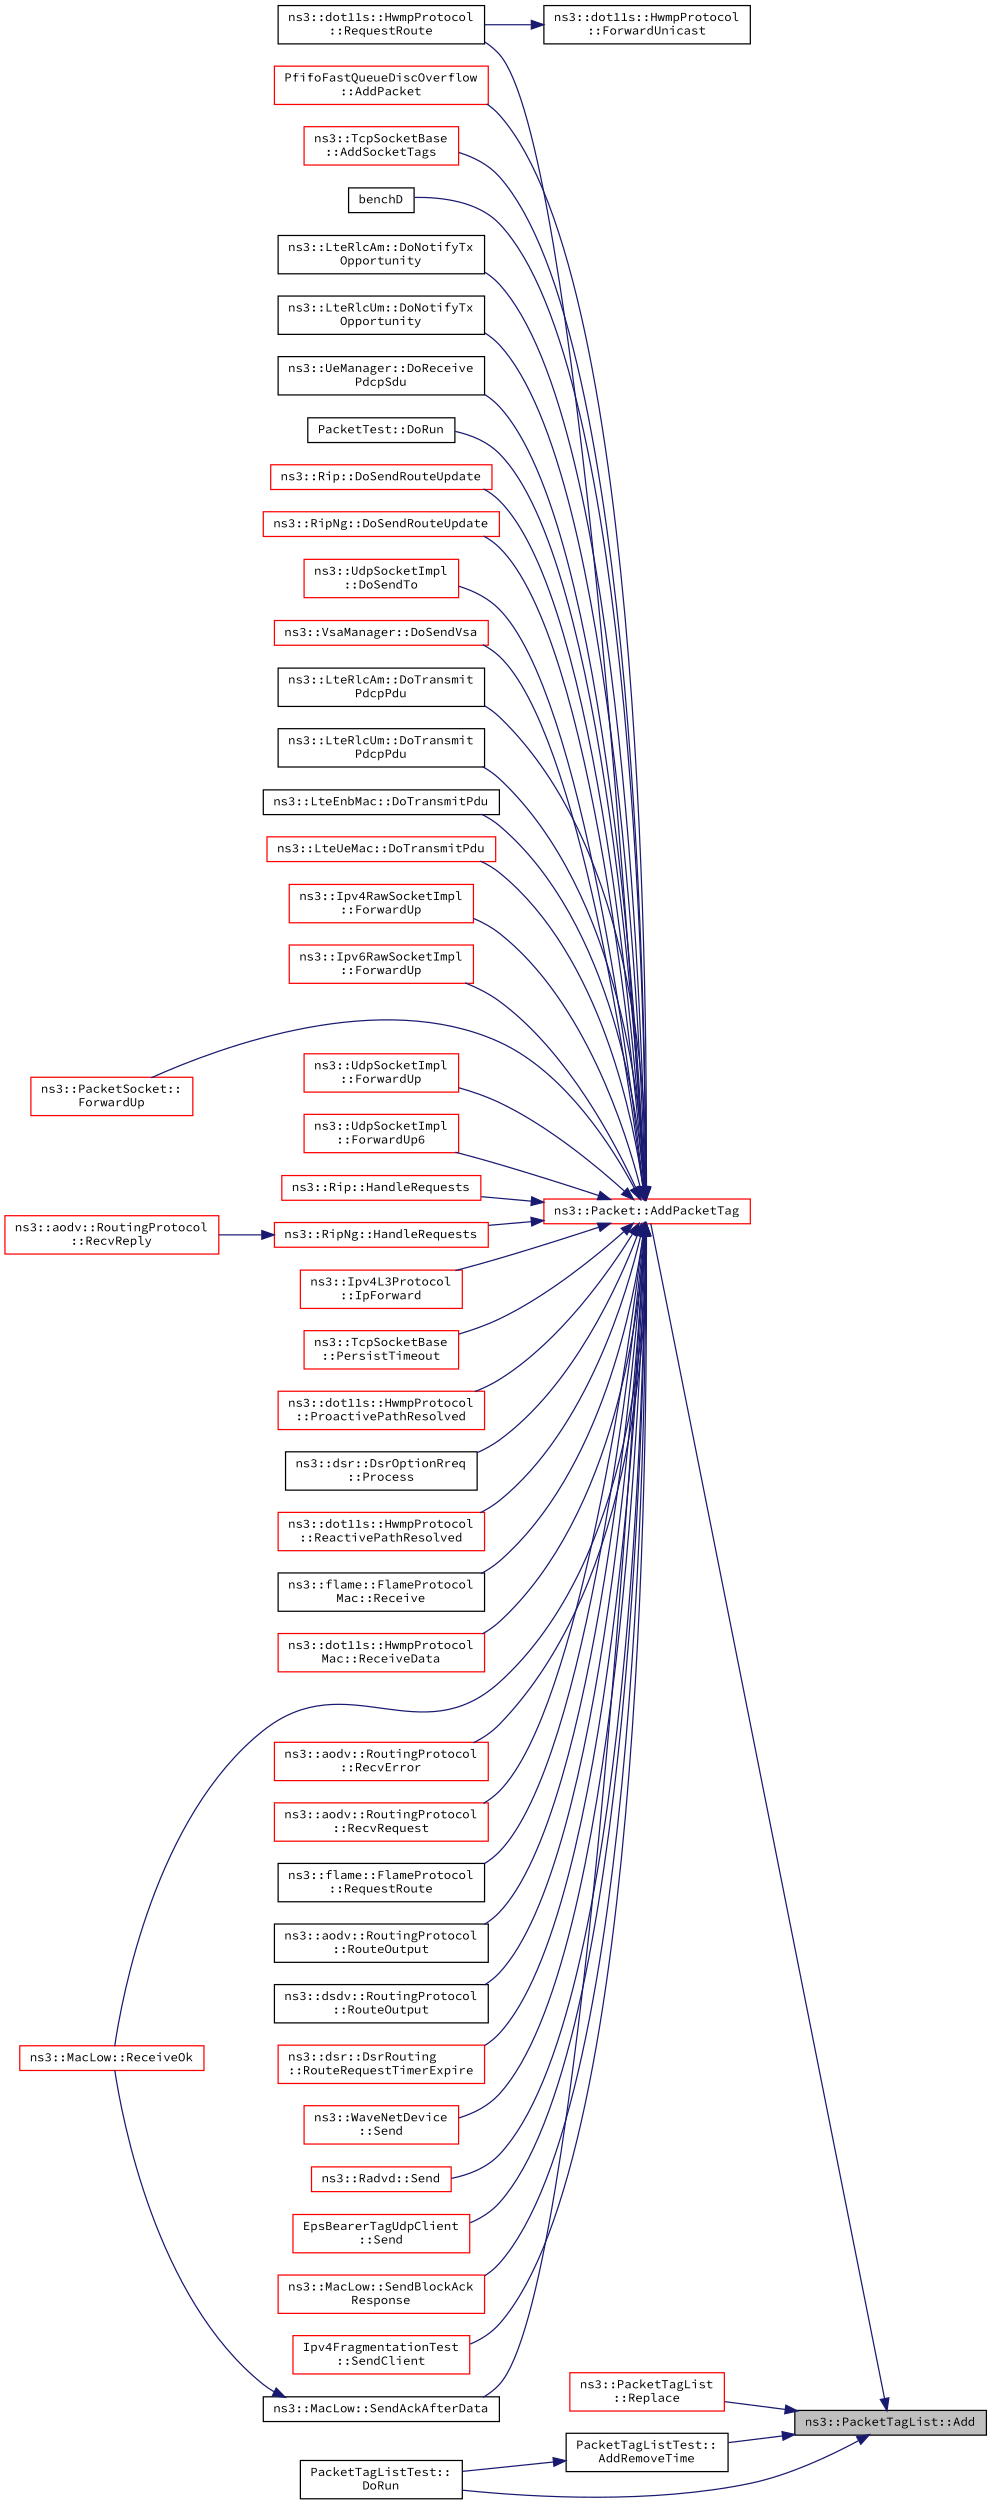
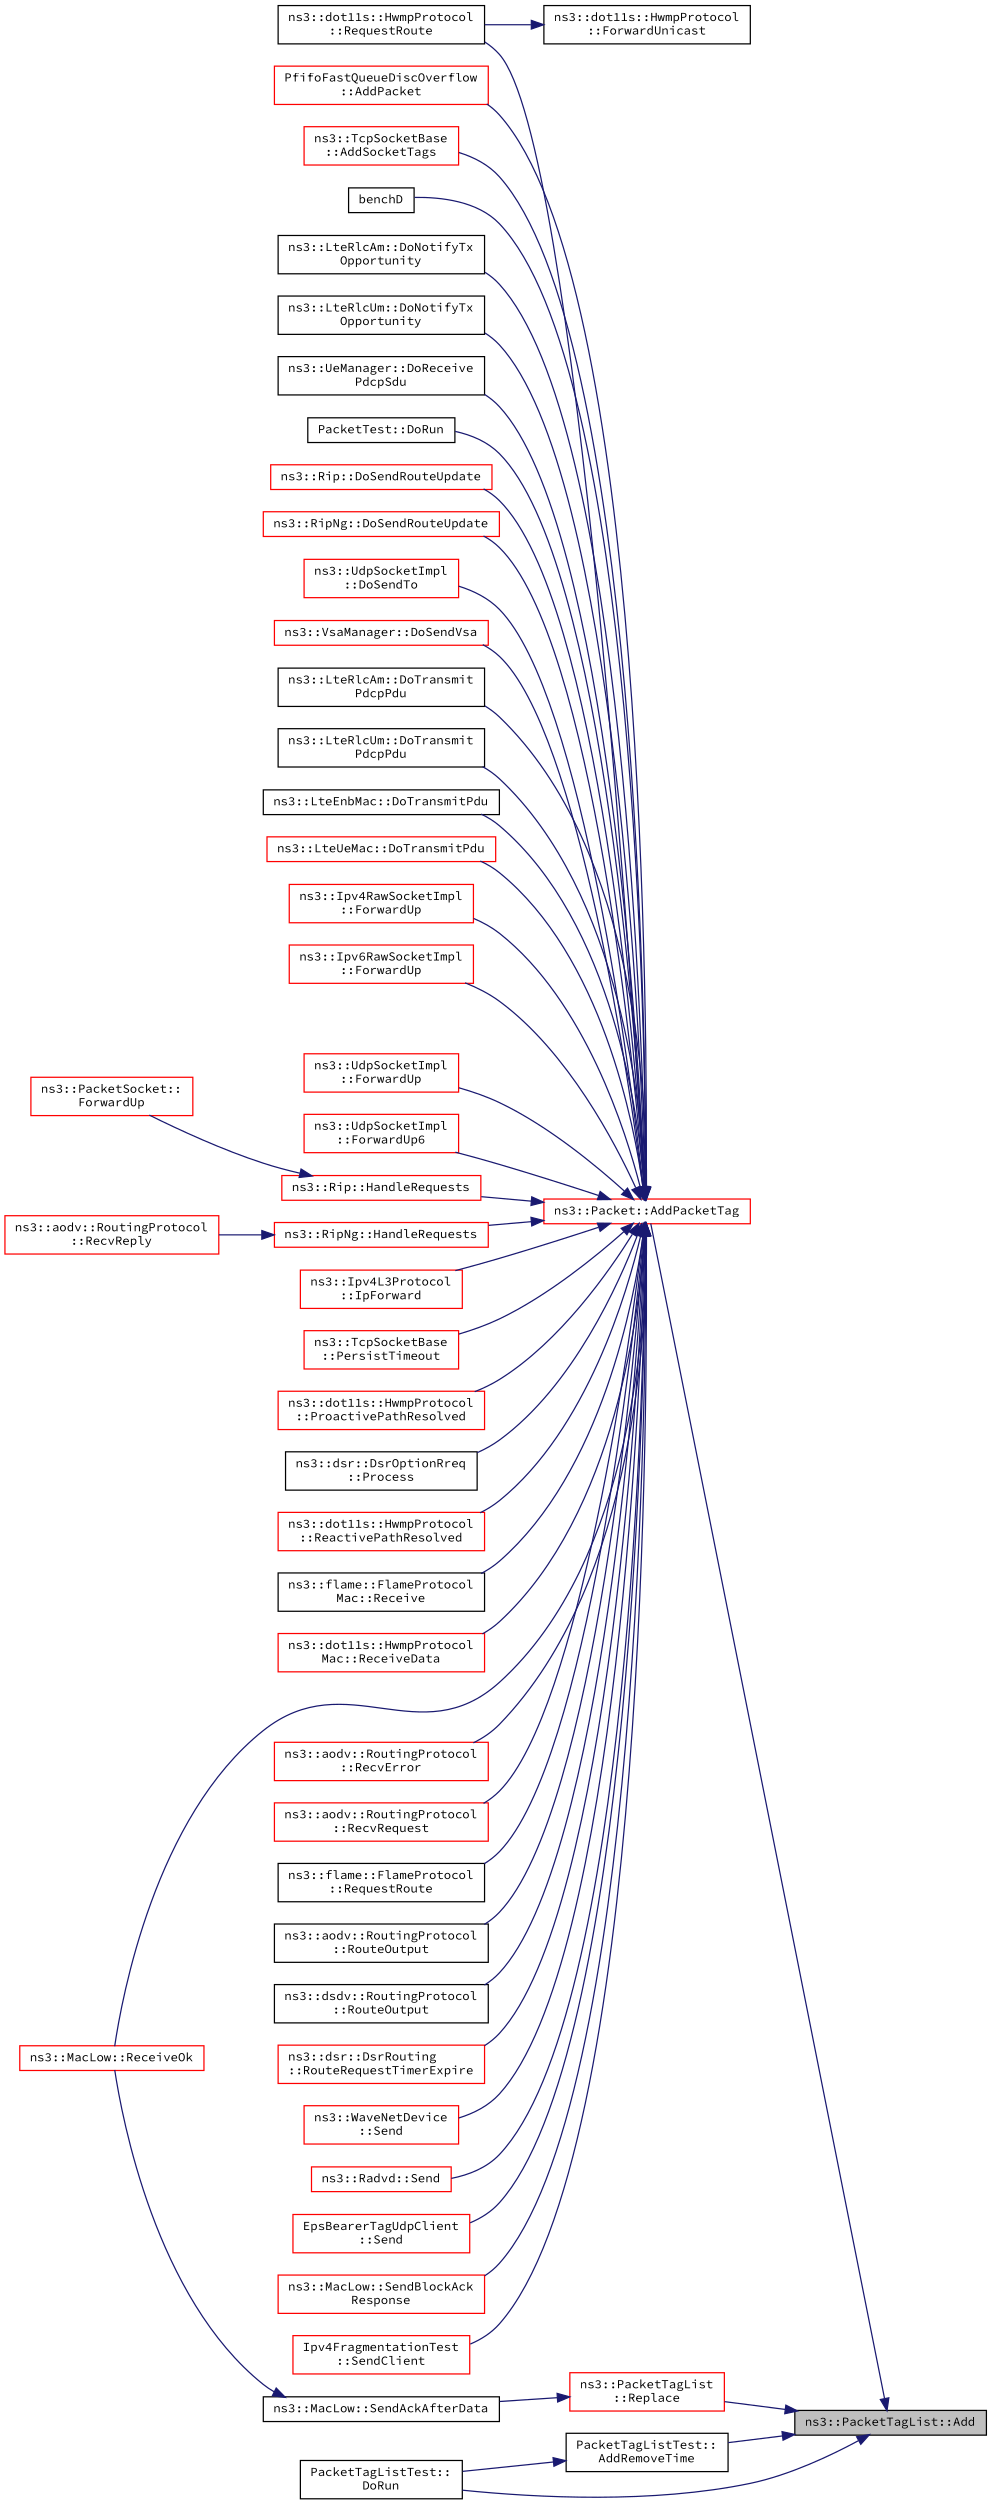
  digraph {
    fontname="Source Code Pro"
    rankdir=RL
    node [color=red fillcolor=white fontname="Source Code Pro" fontsize=10 shape=record style=filled]
    edge [color=midnightblue dir=back fontname="Source Code Pro" fontsize=10 labelfontname=Helvetica labelfontsize=10 style=solid]
    n1 [color=black fillcolor=grey75 fontcolor=black height=0.2 label="ns3::PacketTagList::Add" width=0.4]
    n2 [height=0.2 label="ns3::Packet::AddPacketTag" width=0.4]
    n3 [color=black height=0.2 label="PacketTagListTest::\lAddRemoveTime" width=0.4]
    n4 [color=black height=0.2 label="PacketTagListTest::\lDoRun" width=0.4]
    n5 [height=0.2 label="ns3::PacketTagList\l::Replace" width=0.4]
    n6 [height=0.2 label="PfifoFastQueueDiscOverflow\l::AddPacket" width=0.4]
    n7 [height=0.2 label="ns3::TcpSocketBase\l::AddSocketTags" width=0.4]
    n8 [color=black height=0.2 label=benchD width=0.4]
    n9 [color=black height=0.2 label="ns3::LteRlcAm::DoNotifyTx\lOpportunity" width=0.4]
    n10 [color=black height=0.2 label="ns3::LteRlcUm::DoNotifyTx\lOpportunity" width=0.4]
    n11 [color=black height=0.2 label="ns3::UeManager::DoReceive\lPdcpSdu" width=0.4]
    n12 [color=black height=0.2 label="PacketTest::DoRun" width=0.4]
    n13 [height=0.2 label="ns3::Rip::DoSendRouteUpdate" width=0.4]
    n14 [height=0.2 label="ns3::RipNg::DoSendRouteUpdate" width=0.4]
    n15 [height=0.2 label="ns3::UdpSocketImpl\l::DoSendTo" width=0.4]
    n16 [height=0.2 label="ns3::VsaManager::DoSendVsa" width=0.4]
    n17 [color=black height=0.2 label="ns3::LteRlcAm::DoTransmit\lPdcpPdu" width=0.4]
    n18 [color=black height=0.2 label="ns3::LteRlcUm::DoTransmit\lPdcpPdu" width=0.4]
    n19 [color=black height=0.2 label="ns3::LteEnbMac::DoTransmitPdu" width=0.4]
    n20 [height=0.2 label="ns3::LteUeMac::DoTransmitPdu" width=0.4]
    n21 [color=black height=0.2 label="ns3::dot11s::HwmpProtocol\l::RequestRoute" width=0.4]
    n22 [height=0.2 label="ns3::Ipv4RawSocketImpl\l::ForwardUp" width=0.4]
    n23 [height=0.2 label="ns3::Ipv6RawSocketImpl\l::ForwardUp" width=0.4]
    n24 [height=0.2 label="ns3::PacketSocket::\lForwardUp" width=0.4]
    n25 [height=0.2 label="ns3::UdpSocketImpl\l::ForwardUp" width=0.4]
    n26 [height=0.2 label="ns3::UdpSocketImpl\l::ForwardUp6" width=0.4]
    n27 [height=0.2 label="ns3::Rip::HandleRequests" width=0.4]
    n28 [height=0.2 label="ns3::RipNg::HandleRequests" width=0.4]
    n29 [height=0.2 label="ns3::Ipv4L3Protocol\l::IpForward" width=0.4]
    n30 [height=0.2 label="ns3::TcpSocketBase\l::PersistTimeout" width=0.4]
    n31 [height=0.2 label="ns3::dot11s::HwmpProtocol\l::ProactivePathResolved" width=0.4]
    n32 [color=black height=0.2 label="ns3::dsr::DsrOptionRreq\l::Process" width=0.4]
    n33 [height=0.2 label="ns3::dot11s::HwmpProtocol\l::ReactivePathResolved" width=0.4]
    n34 [color=black height=0.2 label="ns3::flame::FlameProtocol\lMac::Receive" width=0.4]
    n35 [height=0.2 label="ns3::dot11s::HwmpProtocol\lMac::ReceiveData" width=0.4]
    n36 [height=0.2 label="ns3::MacLow::ReceiveOk" width=0.4]
    n37 [height=0.2 label="ns3::aodv::RoutingProtocol\l::RecvError" width=0.4]
    n38 [height=0.2 label="ns3::aodv::RoutingProtocol\l::RecvRequest" width=0.4]
    n39 [color=black height=0.2 label="ns3::flame::FlameProtocol\l::RequestRoute" width=0.4]
    n40 [color=black height=0.2 label="ns3::aodv::RoutingProtocol\l::RouteOutput" width=0.4]
    n41 [color=black height=0.2 label="ns3::dsdv::RoutingProtocol\l::RouteOutput" width=0.4]
    n42 [height=0.2 label="ns3::dsr::DsrRouting\l::RouteRequestTimerExpire" width=0.4]
    n43 [height=0.2 label="ns3::WaveNetDevice\l::Send" width=0.4]
    n44 [height=0.2 label="ns3::Radvd::Send" width=0.4]
    n45 [height=0.2 label="EpsBearerTagUdpClient\l::Send" width=0.4]
    n46 [color=black height=0.2 label="ns3::MacLow::SendAckAfterData" width=0.4]
    n47 [height=0.2 label="ns3::MacLow::SendBlockAck\lResponse" width=0.4]
    n48 [height=0.2 label="Ipv4FragmentationTest\l::SendClient" width=0.4]
    n49 [color=black height=0.2 label="ns3::dot11s::HwmpProtocol\l::ForwardUnicast" width=0.4]
    n50 [height=0.2 label="ns3::aodv::RoutingProtocol\l::RecvReply" width=0.4]
    n1 -> n2
    n1 -> n3
    n1 -> n4
    n1 -> n5
    n2 -> n6
    n2 -> n7
    n2 -> n8
    n2 -> n9
    n2 -> n10
    n2 -> n11
    n2 -> n12
    n2 -> n13
    n2 -> n14
    n2 -> n15
    n2 -> n16
    n2 -> n17
    n2 -> n18
    n2 -> n19
    n2 -> n20
    n2 -> n21
    n2 -> n22
    n2 -> n23
-   n2 -> n24
+   n27 -> n24
    n2 -> n25
    n2 -> n26
    n2 -> n27
    n2 -> n28
    n2 -> n29
    n2 -> n30
    n2 -> n31
    n2 -> n32
    n2 -> n33
    n2 -> n34
    n2 -> n35
    n2 -> n36
    n2 -> n37
    n2 -> n38
    n2 -> n39
    n2 -> n40
    n2 -> n41
    n2 -> n42
    n2 -> n43
    n2 -> n44
    n2 -> n45
-   n2 -> n46
+   n5 -> n46
    n2 -> n47
    n2 -> n48
    n3 -> n4
    n28 -> n50
    n46 -> n36
    n49 -> n21
  }
